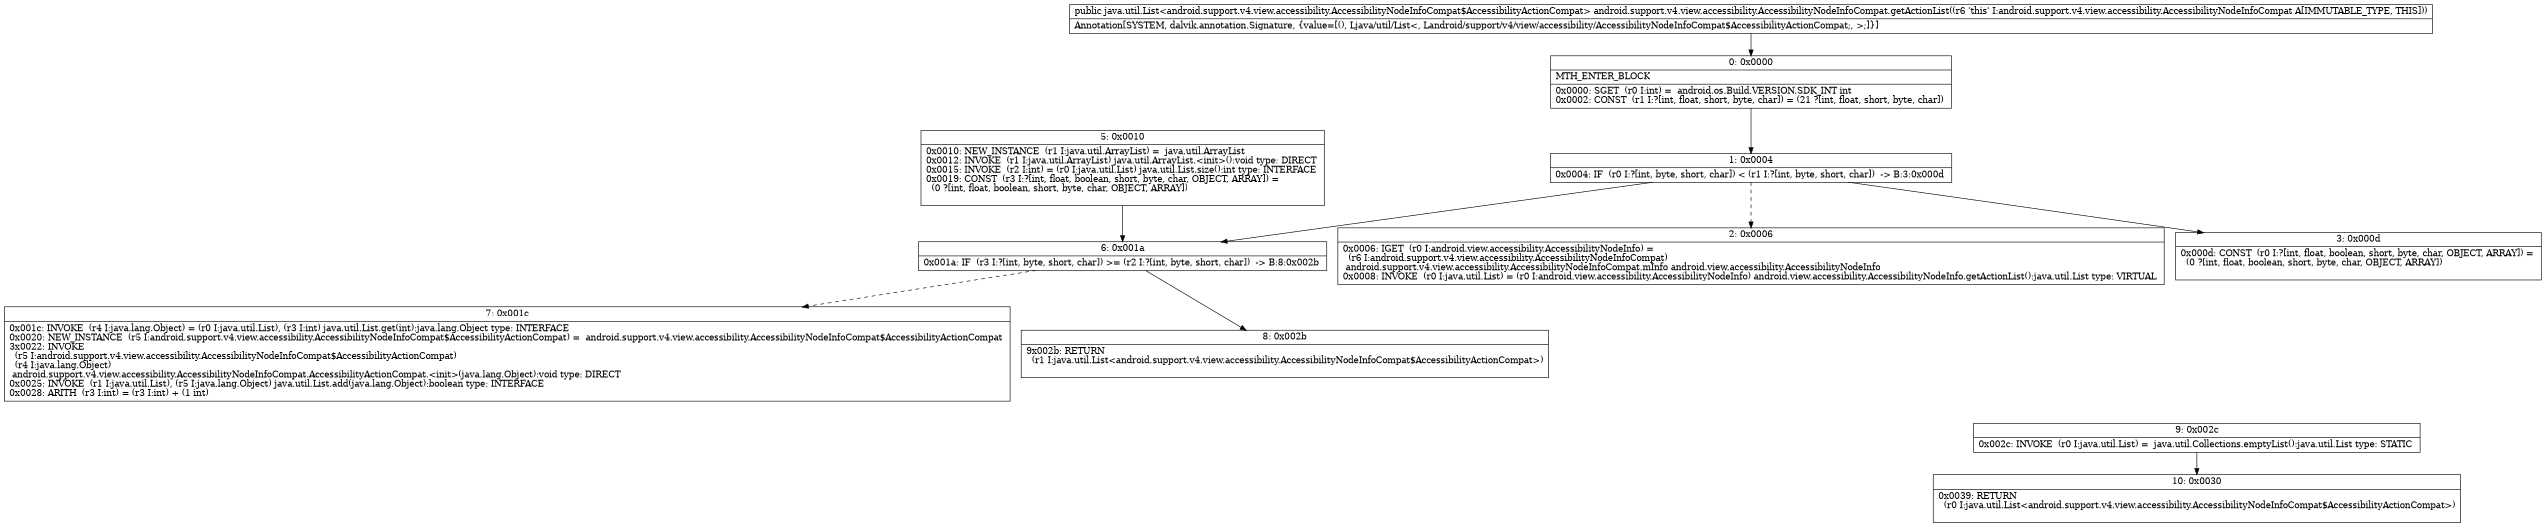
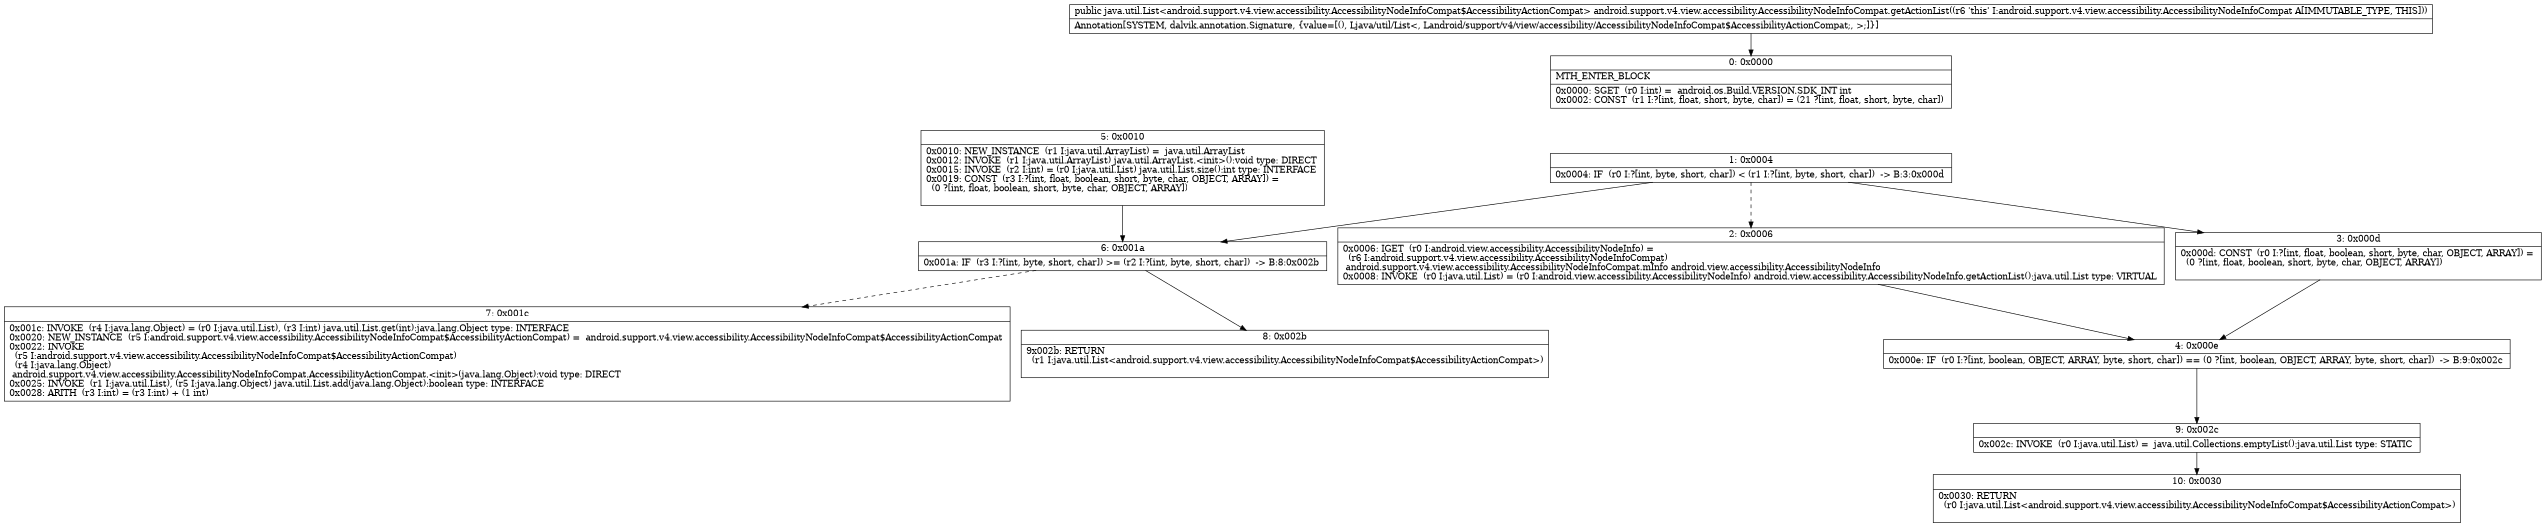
  digraph {
    node [shape=record]
    n1 [label="{0\:\ 0x0000|MTH_ENTER_BLOCK\l|0x0000: SGET  (r0 I:int) =  android.os.Build.VERSION.SDK_INT int \l0x0002: CONST  (r1 I:?[int, float, short, byte, char]) = (21 ?[int, float, short, byte, char]) \l}"]
    n2 [label="{1\:\ 0x0004|0x0004: IF  (r0 I:?[int, byte, short, char]) \< (r1 I:?[int, byte, short, char])  \-\> B:3:0x000d \l}"]
    n3 [label="{2\:\ 0x0006|0x0006: IGET  (r0 I:android.view.accessibility.AccessibilityNodeInfo) = \l  (r6 I:android.support.v4.view.accessibility.AccessibilityNodeInfoCompat)\l android.support.v4.view.accessibility.AccessibilityNodeInfoCompat.mInfo android.view.accessibility.AccessibilityNodeInfo \l0x0008: INVOKE  (r0 I:java.util.List) = (r0 I:android.view.accessibility.AccessibilityNodeInfo) android.view.accessibility.AccessibilityNodeInfo.getActionList():java.util.List type: VIRTUAL \l}"]
    n4 [label="{3\:\ 0x000d|0x000d: CONST  (r0 I:?[int, float, boolean, short, byte, char, OBJECT, ARRAY]) = \l  (0 ?[int, float, boolean, short, byte, char, OBJECT, ARRAY])\l \l}"]
    n5 [label="{6\:\ 0x001a|0x001a: IF  (r3 I:?[int, byte, short, char]) \>= (r2 I:?[int, byte, short, char])  \-\> B:8:0x002b \l}"]
+   n6 [label="{4\:\ 0x000e|0x000e: IF  (r0 I:?[int, boolean, OBJECT, ARRAY, byte, short, char]) == (0 ?[int, boolean, OBJECT, ARRAY, byte, short, char])  \-\> B:9:0x002c \l}"]
    n7 [label="{9\:\ 0x002c|0x002c: INVOKE  (r0 I:java.util.List) =  java.util.Collections.emptyList():java.util.List type: STATIC \l}"]
    n8 [label="{5\:\ 0x0010|0x0010: NEW_INSTANCE  (r1 I:java.util.ArrayList) =  java.util.ArrayList \l0x0012: INVOKE  (r1 I:java.util.ArrayList) java.util.ArrayList.\<init\>():void type: DIRECT \l0x0015: INVOKE  (r2 I:int) = (r0 I:java.util.List) java.util.List.size():int type: INTERFACE \l0x0019: CONST  (r3 I:?[int, float, boolean, short, byte, char, OBJECT, ARRAY]) = \l  (0 ?[int, float, boolean, short, byte, char, OBJECT, ARRAY])\l \l}"]
-   n9 [label="{10\:\ 0x0030|0x0039: RETURN  \l  (r0 I:java.util.List\<android.support.v4.view.accessibility.AccessibilityNodeInfoCompat$AccessibilityActionCompat\>)\l \l}"]
-   n10 [label="{7\:\ 0x001c|0x001c: INVOKE  (r4 I:java.lang.Object) = (r0 I:java.util.List), (r3 I:int) java.util.List.get(int):java.lang.Object type: INTERFACE \l0x0020: NEW_INSTANCE  (r5 I:android.support.v4.view.accessibility.AccessibilityNodeInfoCompat$AccessibilityActionCompat) =  android.support.v4.view.accessibility.AccessibilityNodeInfoCompat$AccessibilityActionCompat \l3x0022: INVOKE  \l  (r5 I:android.support.v4.view.accessibility.AccessibilityNodeInfoCompat$AccessibilityActionCompat)\l  (r4 I:java.lang.Object)\l android.support.v4.view.accessibility.AccessibilityNodeInfoCompat.AccessibilityActionCompat.\<init\>(java.lang.Object):void type: DIRECT \l0x0025: INVOKE  (r1 I:java.util.List), (r5 I:java.lang.Object) java.util.List.add(java.lang.Object):boolean type: INTERFACE \l0x0028: ARITH  (r3 I:int) = (r3 I:int) + (1 int) \l}"]
+   n9 [label="{10\:\ 0x0030|0x0030: RETURN  \l  (r0 I:java.util.List\<android.support.v4.view.accessibility.AccessibilityNodeInfoCompat$AccessibilityActionCompat\>)\l \l}"]
+   n10 [label="{7\:\ 0x001c|0x001c: INVOKE  (r4 I:java.lang.Object) = (r0 I:java.util.List), (r3 I:int) java.util.List.get(int):java.lang.Object type: INTERFACE \l0x0020: NEW_INSTANCE  (r5 I:android.support.v4.view.accessibility.AccessibilityNodeInfoCompat$AccessibilityActionCompat) =  android.support.v4.view.accessibility.AccessibilityNodeInfoCompat$AccessibilityActionCompat \l0x0022: INVOKE  \l  (r5 I:android.support.v4.view.accessibility.AccessibilityNodeInfoCompat$AccessibilityActionCompat)\l  (r4 I:java.lang.Object)\l android.support.v4.view.accessibility.AccessibilityNodeInfoCompat.AccessibilityActionCompat.\<init\>(java.lang.Object):void type: DIRECT \l0x0025: INVOKE  (r1 I:java.util.List), (r5 I:java.lang.Object) java.util.List.add(java.lang.Object):boolean type: INTERFACE \l0x0028: ARITH  (r3 I:int) = (r3 I:int) + (1 int) \l}"]
    n11 [label="{8\:\ 0x002b|9x002b: RETURN  \l  (r1 I:java.util.List\<android.support.v4.view.accessibility.AccessibilityNodeInfoCompat$AccessibilityActionCompat\>)\l \l}"]
    n12 [label="{public java.util.List\<android.support.v4.view.accessibility.AccessibilityNodeInfoCompat$AccessibilityActionCompat\> android.support.v4.view.accessibility.AccessibilityNodeInfoCompat.getActionList((r6 'this' I:android.support.v4.view.accessibility.AccessibilityNodeInfoCompat A[IMMUTABLE_TYPE, THIS]))  | Annotation[SYSTEM, dalvik.annotation.Signature, \{value=[(), Ljava\/util\/List\<, Landroid\/support\/v4\/view\/accessibility\/AccessibilityNodeInfoCompat$AccessibilityActionCompat;, \>;]\}]\l}"]
-   n1 -> n2
    n2 -> n3 [style=dashed]
    n2 -> n4
    n2 -> n5
+   n3 -> n6
+   n4 -> n6
    n5 -> n10 [style=dashed]
    n5 -> n11
+   n6 -> n7
    n7 -> n9
    n8 -> n5
    n12 -> n1
  }
